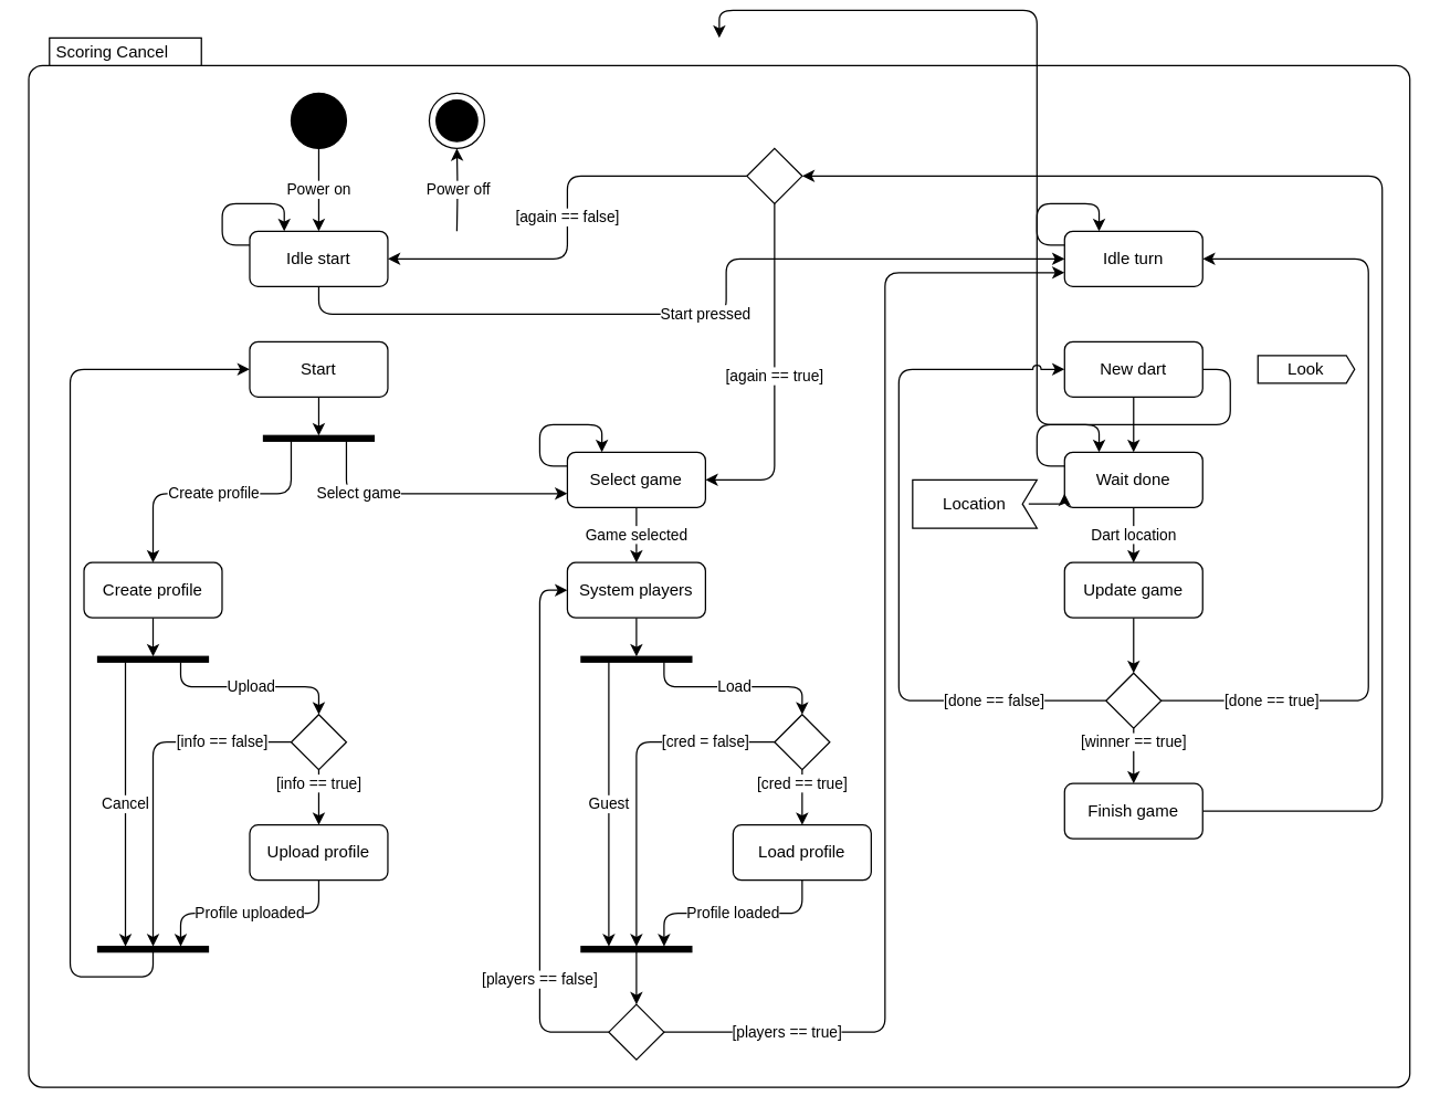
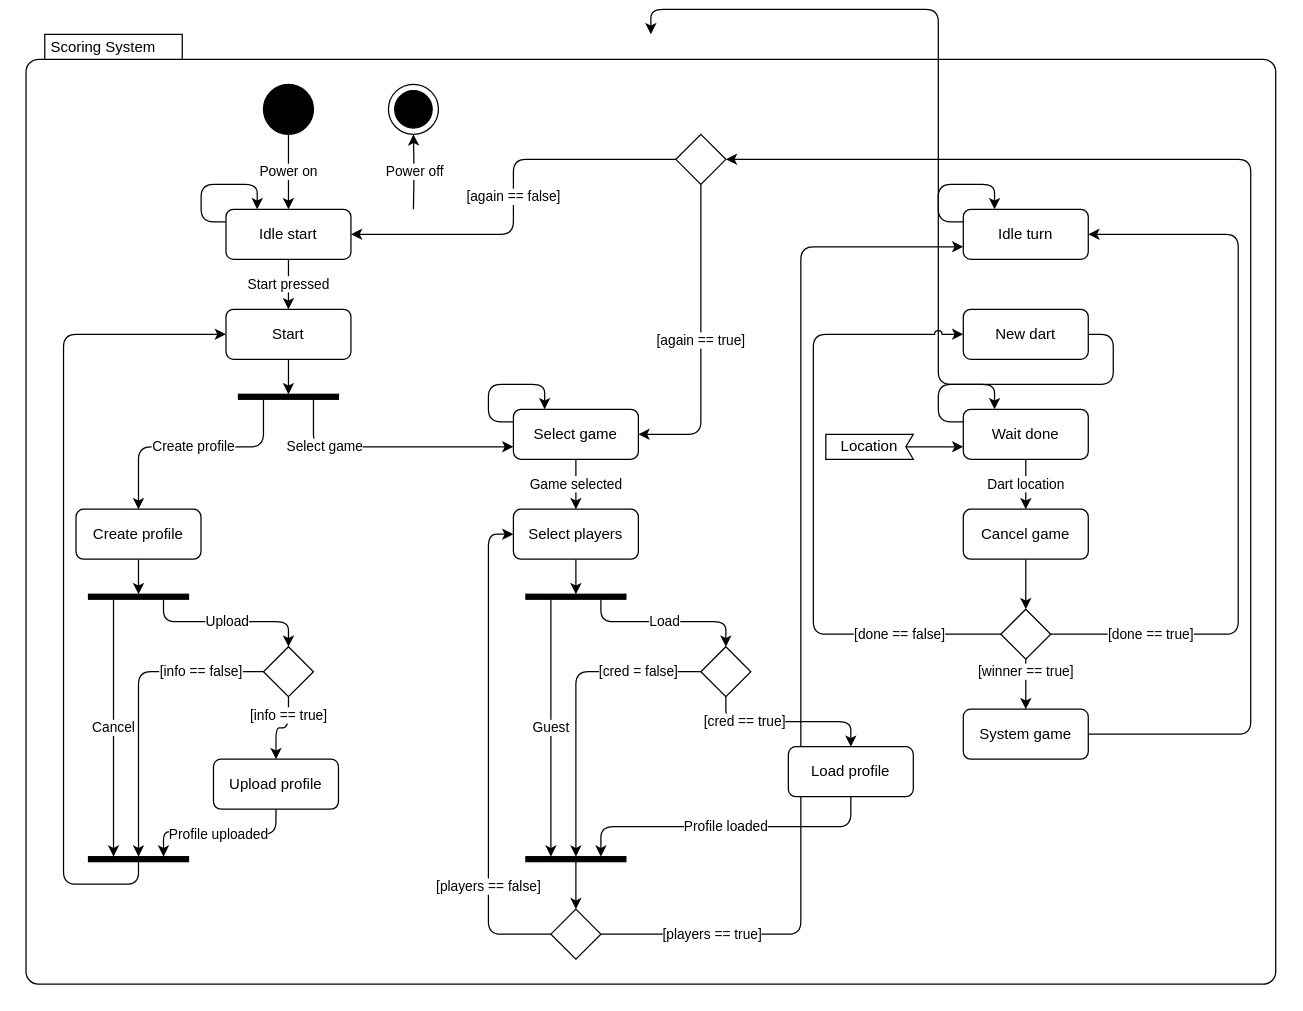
  <mxCell id="0" />
  <mxCell id="1" parent="0" />
- <mxCell id="2" value="Scoring Cancel" style="shape=mxgraph.sysml.compState;align=left;verticalAlign=top;spacingTop=-3;spacingLeft=18;strokeWidth=1;recursiveResize=0;" parent="1" vertex="1"><mxGeometry width="1000" height="760" as="geometry" x="20" y="20" /></mxCell>
+ <mxCell id="2" value="Scoring System" style="shape=mxgraph.sysml.compState;align=left;verticalAlign=top;spacingTop=-3;spacingLeft=18;strokeWidth=1;recursiveResize=0;" parent="1" vertex="1"><mxGeometry width="1000" height="760" as="geometry" x="20" y="20" /></mxCell>
  <mxCell id="3" value="Power off" style="edgeStyle=orthogonalEdgeStyle;rounded=1;orthogonalLoop=1;jettySize=auto;html=1;strokeColor=#000000;entryX=0.5;entryY=1;entryDx=0;entryDy=0;entryPerimeter=0;" parent="1" target="4" edge="1"><mxGeometry relative="1" as="geometry"><mxPoint x="330.412" y="150" as="targetPoint" /><mxPoint x="330" y="160" as="sourcePoint" /></mxGeometry></mxCell>
  <mxCell id="4" value="" style="shape=mxgraph.sysml.actFinal;html=1;verticalLabelPosition=bottom;labelBackgroundColor=#ffffff;verticalAlign=top;" parent="1" vertex="1"><mxGeometry x="310" y="60" width="40" height="40" as="geometry" /></mxCell>
  <mxCell id="5" value="Power on" style="edgeStyle=orthogonalEdgeStyle;rounded=1;orthogonalLoop=1;jettySize=auto;html=1;exitX=0.5;exitY=1;exitDx=0;exitDy=0;entryX=0.5;entryY=0;entryDx=0;entryDy=0;strokeColor=#000000;" parent="1" source="6" target="8" edge="1"><mxGeometry relative="1" as="geometry" /></mxCell>
  <mxCell id="6" value="" style="shape=ellipse;html=1;fillColor=#000000;fontSize=18;fontColor=#ffffff;" parent="1" vertex="1"><mxGeometry x="210" y="60" width="40" height="40" as="geometry" /></mxCell>
- <mxCell id="7" value="Start pressed" style="edgeStyle=orthogonalEdgeStyle;rounded=1;jumpStyle=arc;orthogonalLoop=1;jettySize=auto;html=1;exitX=0.5;exitY=1;exitDx=0;exitDy=0;" parent="1" source="8" target="34" edge="1"><mxGeometry relative="1" as="geometry" /></mxCell>
+ <mxCell id="7" value="Start pressed" style="edgeStyle=orthogonalEdgeStyle;rounded=1;jumpStyle=arc;orthogonalLoop=1;jettySize=auto;html=1;exitX=0.5;exitY=1;exitDx=0;exitDy=0;entryX=0.5;entryY=0;entryDx=0;entryDy=0;" parent="1" source="8" target="19" edge="1"><mxGeometry relative="1" as="geometry" /></mxCell>
  <mxCell id="8" value="Idle start" style="shape=rect;rounded=1;html=1;whiteSpace=wrap;align=center;" parent="1" vertex="1"><mxGeometry x="180" y="160" width="100" height="40" as="geometry" /></mxCell>
  <mxCell id="9" value="" style="edgeStyle=orthogonalEdgeStyle;rounded=1;orthogonalLoop=1;jettySize=auto;html=1;exitX=0;exitY=0.25;exitDx=0;exitDy=0;entryX=0.25;entryY=0;entryDx=0;entryDy=0;" parent="1" source="8" target="8" edge="1"><mxGeometry relative="1" as="geometry"><Array as="points"><mxPoint x="160.06" y="170" /><mxPoint x="160.06" y="140" /><mxPoint x="205.06" y="140" /></Array></mxGeometry></mxCell>
  <mxCell id="10" value="Create profile" style="edgeStyle=orthogonalEdgeStyle;rounded=1;orthogonalLoop=1;jettySize=auto;html=1;exitX=1;exitY=0.75;exitDx=0;exitDy=0;entryX=0.5;entryY=0;entryDx=0;entryDy=0;" parent="1" source="12" target="14" edge="1"><mxGeometry relative="1" as="geometry"><Array as="points"><mxPoint x="210" y="350" /><mxPoint x="110" y="350" /></Array></mxGeometry></mxCell>
  <mxCell id="11" value="Select game" style="edgeStyle=orthogonalEdgeStyle;rounded=1;orthogonalLoop=1;jettySize=auto;html=1;exitX=1;exitY=0.25;exitDx=0;exitDy=0;entryX=0;entryY=0.75;entryDx=0;entryDy=0;" parent="1" source="12" target="28" edge="1"><mxGeometry x="-0.529" relative="1" as="geometry"><mxPoint x="310" y="340" as="targetPoint" /><Array as="points"><mxPoint x="250" y="350" /></Array><mxPoint as="offset" /></mxGeometry></mxCell>
  <mxCell id="12" value="" style="shape=rect;html=1;fillColor=#000000;verticalLabelPosition=bottom;verticalAlignment=top;rotation=90;" parent="1" vertex="1"><mxGeometry x="228" y="270" width="4" height="80" as="geometry" /></mxCell>
  <mxCell id="13" style="edgeStyle=orthogonalEdgeStyle;rounded=1;orthogonalLoop=1;jettySize=auto;html=1;exitX=0.5;exitY=1;exitDx=0;exitDy=0;entryX=0;entryY=0.5;entryDx=0;entryDy=0;" parent="1" source="14" target="17" edge="1"><mxGeometry relative="1" as="geometry"><mxPoint x="110" y="508" as="targetPoint" /></mxGeometry></mxCell>
  <mxCell id="14" value="Create profile" style="shape=rect;rounded=1;html=1;whiteSpace=wrap;align=center;" parent="1" vertex="1"><mxGeometry x="60" y="400" width="100" height="40" as="geometry" /></mxCell>
  <mxCell id="15" value="Upload" style="edgeStyle=orthogonalEdgeStyle;rounded=1;orthogonalLoop=1;jettySize=auto;html=1;exitX=1;exitY=0.25;exitDx=0;exitDy=0;entryX=0.5;entryY=0;entryDx=0;entryDy=0;" parent="1" source="17" target="22" edge="1"><mxGeometry relative="1" as="geometry"><mxPoint x="130" y="520" as="targetPoint" /><Array as="points"><mxPoint x="130" y="490" /><mxPoint x="230" y="490" /></Array></mxGeometry></mxCell>
  <mxCell id="16" value="Cancel" style="edgeStyle=orthogonalEdgeStyle;rounded=1;orthogonalLoop=1;jettySize=auto;html=1;exitX=1;exitY=0.75;exitDx=0;exitDy=0;entryX=0;entryY=0.75;entryDx=0;entryDy=0;" parent="1" source="17" target="26" edge="1"><mxGeometry relative="1" as="geometry" /></mxCell>
  <mxCell id="17" value="" style="shape=rect;html=1;fillColor=#000000;verticalLabelPosition=bottom;verticalAlignment=top;rotation=90;" parent="1" vertex="1"><mxGeometry x="108" y="430" width="4" height="80" as="geometry" /></mxCell>
  <mxCell id="18" style="edgeStyle=orthogonalEdgeStyle;rounded=1;orthogonalLoop=1;jettySize=auto;html=1;exitX=0.5;exitY=1;exitDx=0;exitDy=0;entryX=0;entryY=0.5;entryDx=0;entryDy=0;" parent="1" source="19" target="12" edge="1"><mxGeometry relative="1" as="geometry" /></mxCell>
  <mxCell id="19" value="Start" style="shape=rect;rounded=1;html=1;whiteSpace=wrap;align=center;" parent="1" vertex="1"><mxGeometry x="180" y="240" width="100" height="40" as="geometry" /></mxCell>
  <mxCell id="20" value="[info == true]" style="edgeStyle=orthogonalEdgeStyle;rounded=1;orthogonalLoop=1;jettySize=auto;html=1;exitX=0.5;exitY=1;exitDx=0;exitDy=0;entryX=0.5;entryY=0;entryDx=0;entryDy=0;" parent="1" source="22" target="24" edge="1"><mxGeometry x="-0.5" relative="1" as="geometry"><mxPoint as="offset" /></mxGeometry></mxCell>
  <mxCell id="21" value="[info == false]" style="edgeStyle=orthogonalEdgeStyle;rounded=1;orthogonalLoop=1;jettySize=auto;html=1;exitX=0;exitY=0.5;exitDx=0;exitDy=0;entryX=0;entryY=0.5;entryDx=0;entryDy=0;" parent="1" source="22" target="26" edge="1"><mxGeometry x="-0.597" relative="1" as="geometry"><mxPoint as="offset" /></mxGeometry></mxCell>
  <mxCell id="22" value="" style="shape=rhombus;html=1;labelPosition=right;align=left;verticalAlign=middle" parent="1" vertex="1"><mxGeometry x="210" y="510" width="40" height="40" as="geometry" /></mxCell>
  <mxCell id="23" value="Profile uploaded" style="edgeStyle=orthogonalEdgeStyle;rounded=1;orthogonalLoop=1;jettySize=auto;html=1;exitX=0.5;exitY=1;exitDx=0;exitDy=0;entryX=0;entryY=0.25;entryDx=0;entryDy=0;" parent="1" source="24" target="26" edge="1"><mxGeometry relative="1" as="geometry" /></mxCell>
- <mxCell id="24" value="Upload profile" style="shape=rect;rounded=1;html=1;whiteSpace=wrap;align=center;" parent="1" vertex="1"><mxGeometry x="180" y="590" width="100" height="40" as="geometry" /></mxCell>
+ <mxCell id="24" value="Upload profile" style="shape=rect;rounded=1;html=1;whiteSpace=wrap;align=center;" parent="1" vertex="1"><mxGeometry x="170" y="600" width="100" height="40" as="geometry" /></mxCell>
  <mxCell id="25" style="edgeStyle=orthogonalEdgeStyle;rounded=1;orthogonalLoop=1;jettySize=auto;html=1;exitX=1;exitY=0.5;exitDx=0;exitDy=0;entryX=0;entryY=0.5;entryDx=0;entryDy=0;" parent="1" source="26" target="19" edge="1"><mxGeometry relative="1" as="geometry"><Array as="points"><mxPoint x="110" y="700" /><mxPoint x="50" y="700" /><mxPoint x="50" y="260" /></Array></mxGeometry></mxCell>
  <mxCell id="26" value="" style="shape=rect;html=1;fillColor=#000000;verticalLabelPosition=bottom;verticalAlignment=top;rotation=90;" parent="1" vertex="1"><mxGeometry x="108" y="640" width="4" height="80" as="geometry" /></mxCell>
  <mxCell id="27" value="Game selected" style="edgeStyle=orthogonalEdgeStyle;rounded=0;orthogonalLoop=1;jettySize=auto;html=1;exitX=0.5;exitY=1;exitDx=0;exitDy=0;entryX=0.5;entryY=0;entryDx=0;entryDy=0;" edge="1" parent="1" source="28" target="30"><mxGeometry relative="1" as="geometry" /></mxCell>
  <mxCell id="28" value="Select game" style="shape=rect;rounded=1;html=1;whiteSpace=wrap;align=center;" parent="1" vertex="1"><mxGeometry x="410" y="320" width="100" height="40" as="geometry" /></mxCell>
  <mxCell id="29" style="edgeStyle=orthogonalEdgeStyle;rounded=1;orthogonalLoop=1;jettySize=auto;html=1;exitX=0.5;exitY=1;exitDx=0;exitDy=0;entryX=0;entryY=0.5;entryDx=0;entryDy=0;" parent="1" source="30" target="55" edge="1"><mxGeometry relative="1" as="geometry"><mxPoint x="460" y="468" as="targetPoint" /></mxGeometry></mxCell>
- <mxCell id="30" value="System players" style="shape=rect;rounded=1;html=1;whiteSpace=wrap;align=center;" parent="1" vertex="1"><mxGeometry x="410" y="400" width="100" height="40" as="geometry" /></mxCell>
+ <mxCell id="30" value="Select players" style="shape=rect;rounded=1;html=1;whiteSpace=wrap;align=center;" parent="1" vertex="1"><mxGeometry x="410" y="400" width="100" height="40" as="geometry" /></mxCell>
  <mxCell id="31" value="[players == false]" style="edgeStyle=orthogonalEdgeStyle;rounded=1;orthogonalLoop=1;jettySize=auto;html=1;exitX=0;exitY=0.5;exitDx=0;exitDy=0;entryX=0;entryY=0.5;entryDx=0;entryDy=0;" parent="1" source="33" target="30" edge="1"><mxGeometry x="-0.548" relative="1" as="geometry"><mxPoint as="offset" /></mxGeometry></mxCell>
  <mxCell id="32" value="[players == true]" style="edgeStyle=orthogonalEdgeStyle;rounded=1;jumpStyle=arc;orthogonalLoop=1;jettySize=auto;html=1;exitX=1;exitY=0.5;exitDx=0;exitDy=0;entryX=0;entryY=0.75;entryDx=0;entryDy=0;" parent="1" source="33" target="34" edge="1"><mxGeometry x="-0.787" relative="1" as="geometry"><Array as="points"><mxPoint x="640" y="740" /><mxPoint x="640" y="190" /></Array><mxPoint as="offset" /></mxGeometry></mxCell>
  <mxCell id="33" value="" style="shape=rhombus;html=1;labelPosition=right;align=left;verticalAlign=middle" parent="1" vertex="1"><mxGeometry x="440" y="720" width="40" height="40" as="geometry" /></mxCell>
  <mxCell id="34" value="Idle turn" style="shape=rect;rounded=1;html=1;whiteSpace=wrap;align=center;" parent="1" vertex="1"><mxGeometry x="770" y="160" width="100" height="40" as="geometry" /></mxCell>
  <mxCell id="35" style="edgeStyle=orthogonalEdgeStyle;rounded=1;orthogonalLoop=1;jettySize=auto;html=1;exitX=1;exitY=0.5;exitDx=0;exitDy=0;" parent="1" source="37" target="2" edge="1"><mxGeometry relative="1" as="geometry" /></mxCell>
- <mxCell id="36" style="edgeStyle=orthogonalEdgeStyle;rounded=1;orthogonalLoop=1;jettySize=auto;html=1;exitX=0.5;exitY=1;exitDx=0;exitDy=0;entryX=0.5;entryY=0;entryDx=0;entryDy=0;" parent="1" source="37" target="40" edge="1"><mxGeometry relative="1" as="geometry" /></mxCell>
  <mxCell id="37" value="New dart" style="shape=rect;rounded=1;html=1;whiteSpace=wrap;align=center;" parent="1" vertex="1"><mxGeometry x="770" y="240" width="100" height="40" as="geometry" /></mxCell>
- <mxCell id="38" value="Look" style="shape=mxgraph.sysml.sendSigAct;whiteSpace=wrap;align=center;" parent="1" vertex="1"><mxGeometry x="910" y="250" width="70" height="20" as="geometry" /></mxCell>
  <mxCell id="39" value="Dart location" style="edgeStyle=orthogonalEdgeStyle;rounded=1;orthogonalLoop=1;jettySize=auto;html=1;exitX=0.5;exitY=1;exitDx=0;exitDy=0;entryX=0.5;entryY=0;entryDx=0;entryDy=0;" parent="1" source="40" target="42" edge="1"><mxGeometry relative="1" as="geometry" /></mxCell>
  <mxCell id="40" value="Wait done" style="shape=rect;rounded=1;html=1;whiteSpace=wrap;align=center;" parent="1" vertex="1"><mxGeometry x="770" y="320" width="100" height="40" as="geometry" /></mxCell>
  <mxCell id="41" style="edgeStyle=orthogonalEdgeStyle;rounded=1;orthogonalLoop=1;jettySize=auto;html=1;exitX=0.5;exitY=1;exitDx=0;exitDy=0;entryX=0.5;entryY=0;entryDx=0;entryDy=0;" parent="1" source="42" target="48" edge="1"><mxGeometry relative="1" as="geometry" /></mxCell>
- <mxCell id="42" value="Update game" style="shape=rect;rounded=1;html=1;whiteSpace=wrap;align=center;" parent="1" vertex="1"><mxGeometry x="770" y="400" width="100" height="40" as="geometry" /></mxCell>
+ <mxCell id="42" value="Cancel game" style="shape=rect;rounded=1;html=1;whiteSpace=wrap;align=center;" parent="1" vertex="1"><mxGeometry x="770" y="400" width="100" height="40" as="geometry" /></mxCell>
  <mxCell id="43" style="edgeStyle=orthogonalEdgeStyle;rounded=1;orthogonalLoop=1;jettySize=auto;html=1;exitX=0;exitY=0.5;exitDx=6;exitDy=0;exitPerimeter=0;entryX=0;entryY=0.75;entryDx=0;entryDy=0;" parent="1" source="44" target="40" edge="1"><mxGeometry relative="1" as="geometry" /></mxCell>
- <mxCell id="44" value="Location" style="shape=mxgraph.sysml.accEvent;flipH=1;whiteSpace=wrap;align=center;" parent="1" vertex="1"><mxGeometry x="660" y="340" width="90" height="35" as="geometry" /></mxCell>
+ <mxCell id="44" value="Location" style="shape=mxgraph.sysml.accEvent;flipH=1;whiteSpace=wrap;align=center;" parent="1" vertex="1"><mxGeometry x="660" y="340" width="70" height="20" as="geometry" /></mxCell>
  <mxCell id="45" value="[winner == true]" style="edgeStyle=orthogonalEdgeStyle;rounded=1;orthogonalLoop=1;jettySize=auto;html=1;exitX=0.5;exitY=1;exitDx=0;exitDy=0;entryX=0.5;entryY=0;entryDx=0;entryDy=0;" parent="1" source="48" target="50" edge="1"><mxGeometry x="-0.5" relative="1" as="geometry"><mxPoint as="offset" /></mxGeometry></mxCell>
  <mxCell id="46" value="[done == false]" style="edgeStyle=orthogonalEdgeStyle;rounded=1;orthogonalLoop=1;jettySize=auto;html=1;exitX=0;exitY=0.5;exitDx=0;exitDy=0;entryX=0;entryY=0.5;entryDx=0;entryDy=0;jumpStyle=arc;" parent="1" source="48" target="37" edge="1"><mxGeometry x="-0.683" relative="1" as="geometry"><Array as="points"><mxPoint x="650" y="500" /><mxPoint x="650" y="260" /></Array><mxPoint as="offset" /></mxGeometry></mxCell>
  <mxCell id="47" value="[done == true]" style="edgeStyle=orthogonalEdgeStyle;rounded=1;jumpStyle=arc;orthogonalLoop=1;jettySize=auto;html=1;exitX=1;exitY=0.5;exitDx=0;exitDy=0;entryX=1;entryY=0.5;entryDx=0;entryDy=0;" parent="1" source="48" target="34" edge="1"><mxGeometry x="-0.728" relative="1" as="geometry"><Array as="points"><mxPoint x="990" y="500" /><mxPoint x="990" y="180" /></Array><mxPoint as="offset" /></mxGeometry></mxCell>
  <mxCell id="48" value="" style="shape=rhombus;html=1;labelPosition=right;align=left;verticalAlign=middle" parent="1" vertex="1"><mxGeometry x="800" y="480" width="40" height="40" as="geometry" /></mxCell>
  <mxCell id="49" style="edgeStyle=orthogonalEdgeStyle;rounded=1;orthogonalLoop=1;jettySize=auto;html=1;exitX=1;exitY=0.5;exitDx=0;exitDy=0;entryX=1;entryY=0.5;entryDx=0;entryDy=0;" edge="1" parent="1" source="50" target="67"><mxGeometry relative="1" as="geometry"><Array as="points"><mxPoint x="1000" y="580" /><mxPoint x="1000" y="120" /></Array></mxGeometry></mxCell>
- <mxCell id="50" value="Finish game" style="shape=rect;rounded=1;html=1;whiteSpace=wrap;align=center;" parent="1" vertex="1"><mxGeometry x="770" y="560" width="100" height="40" as="geometry" /></mxCell>
+ <mxCell id="50" value="System game" style="shape=rect;rounded=1;html=1;whiteSpace=wrap;align=center;" parent="1" vertex="1"><mxGeometry x="770" y="560" width="100" height="40" as="geometry" /></mxCell>
  <mxCell id="51" style="edgeStyle=orthogonalEdgeStyle;rounded=1;jumpStyle=arc;orthogonalLoop=1;jettySize=auto;html=1;exitX=0;exitY=0.25;exitDx=0;exitDy=0;entryX=0.25;entryY=0;entryDx=0;entryDy=0;" parent="1" source="34" target="34" edge="1"><mxGeometry relative="1" as="geometry"><Array as="points"><mxPoint x="750" y="170" /><mxPoint x="750" y="140" /><mxPoint x="795" y="140" /></Array></mxGeometry></mxCell>
  <mxCell id="52" style="edgeStyle=orthogonalEdgeStyle;rounded=1;jumpStyle=arc;orthogonalLoop=1;jettySize=auto;html=1;exitX=0;exitY=0.25;exitDx=0;exitDy=0;entryX=0.25;entryY=0;entryDx=0;entryDy=0;" parent="1" source="40" target="40" edge="1"><mxGeometry relative="1" as="geometry"><Array as="points"><mxPoint x="750" y="330" /><mxPoint x="750" y="300" /><mxPoint x="795" y="300" /></Array></mxGeometry></mxCell>
  <mxCell id="53" value="Load" style="edgeStyle=orthogonalEdgeStyle;rounded=1;orthogonalLoop=1;jettySize=auto;html=1;exitX=1;exitY=0.25;exitDx=0;exitDy=0;entryX=0.5;entryY=0;entryDx=0;entryDy=0;" parent="1" source="55" target="58" edge="1"><mxGeometry relative="1" as="geometry"><mxPoint x="480" y="520" as="targetPoint" /><Array as="points"><mxPoint x="480" y="490" /><mxPoint x="580" y="490" /></Array></mxGeometry></mxCell>
  <mxCell id="54" value="Guest" style="edgeStyle=orthogonalEdgeStyle;rounded=1;orthogonalLoop=1;jettySize=auto;html=1;exitX=1;exitY=0.75;exitDx=0;exitDy=0;entryX=0;entryY=0.75;entryDx=0;entryDy=0;" parent="1" source="55" target="62" edge="1"><mxGeometry relative="1" as="geometry" /></mxCell>
  <mxCell id="55" value="" style="shape=rect;html=1;fillColor=#000000;verticalLabelPosition=bottom;verticalAlignment=top;rotation=90;" parent="1" vertex="1"><mxGeometry x="458" y="430" width="4" height="80" as="geometry" /></mxCell>
  <mxCell id="56" value="[cred == true]" style="edgeStyle=orthogonalEdgeStyle;rounded=1;orthogonalLoop=1;jettySize=auto;html=1;exitX=0.5;exitY=1;exitDx=0;exitDy=0;entryX=0.5;entryY=0;entryDx=0;entryDy=0;" parent="1" source="58" target="60" edge="1"><mxGeometry x="-0.5" relative="1" as="geometry"><mxPoint as="offset" /></mxGeometry></mxCell>
  <mxCell id="57" value="[cred = false]" style="edgeStyle=orthogonalEdgeStyle;rounded=1;orthogonalLoop=1;jettySize=auto;html=1;exitX=0;exitY=0.5;exitDx=0;exitDy=0;entryX=0;entryY=0.5;entryDx=0;entryDy=0;" parent="1" source="58" target="62" edge="1"><mxGeometry x="-0.597" relative="1" as="geometry"><mxPoint as="offset" /></mxGeometry></mxCell>
  <mxCell id="58" value="" style="shape=rhombus;html=1;labelPosition=right;align=left;verticalAlign=middle" parent="1" vertex="1"><mxGeometry x="560" y="510" width="40" height="40" as="geometry" /></mxCell>
  <mxCell id="59" value="Profile loaded" style="edgeStyle=orthogonalEdgeStyle;rounded=1;orthogonalLoop=1;jettySize=auto;html=1;exitX=0.5;exitY=1;exitDx=0;exitDy=0;entryX=0;entryY=0.25;entryDx=0;entryDy=0;" parent="1" source="60" target="62" edge="1"><mxGeometry relative="1" as="geometry" /></mxCell>
- <mxCell id="60" value="Load profile" style="shape=rect;rounded=1;html=1;whiteSpace=wrap;align=center;" parent="1" vertex="1"><mxGeometry x="530" y="590" width="100" height="40" as="geometry" /></mxCell>
+ <mxCell id="60" value="Load profile" style="shape=rect;rounded=1;html=1;whiteSpace=wrap;align=center;" parent="1" vertex="1"><mxGeometry x="630" y="590" width="100" height="40" as="geometry" /></mxCell>
  <mxCell id="61" style="edgeStyle=orthogonalEdgeStyle;rounded=1;jumpStyle=arc;orthogonalLoop=1;jettySize=auto;html=1;exitX=1;exitY=0.5;exitDx=0;exitDy=0;entryX=0.5;entryY=0;entryDx=0;entryDy=0;" parent="1" source="62" target="33" edge="1"><mxGeometry relative="1" as="geometry" /></mxCell>
  <mxCell id="62" value="" style="shape=rect;html=1;fillColor=#000000;verticalLabelPosition=bottom;verticalAlignment=top;rotation=90;" parent="1" vertex="1"><mxGeometry x="458" y="640" width="4" height="80" as="geometry" /></mxCell>
  <mxCell id="63" style="edgeStyle=orthogonalEdgeStyle;rounded=1;orthogonalLoop=1;jettySize=auto;html=1;exitX=0;exitY=0.5;exitDx=6;exitDy=0;exitPerimeter=0;strokeColor=none;" edge="1" parent="1"><mxGeometry relative="1" as="geometry"><mxPoint x="440" y="220" as="targetPoint" /><mxPoint x="364" y="230" as="sourcePoint" /></mxGeometry></mxCell>
  <mxCell id="64" style="edgeStyle=orthogonalEdgeStyle;rounded=1;orthogonalLoop=1;jettySize=auto;html=1;exitX=0;exitY=0.25;exitDx=0;exitDy=0;entryX=0.25;entryY=0;entryDx=0;entryDy=0;" edge="1" parent="1" source="28" target="28"><mxGeometry relative="1" as="geometry"><Array as="points"><mxPoint x="390" y="330" /><mxPoint x="390" y="300" /><mxPoint x="435" y="300" /></Array></mxGeometry></mxCell>
  <mxCell id="65" value="[again == true]" style="edgeStyle=orthogonalEdgeStyle;rounded=1;orthogonalLoop=1;jettySize=auto;html=1;exitX=0.5;exitY=1;exitDx=0;exitDy=0;entryX=1;entryY=0.5;entryDx=0;entryDy=0;" edge="1" parent="1" source="67" target="28"><mxGeometry relative="1" as="geometry" /></mxCell>
  <mxCell id="66" value="[again == false]" style="edgeStyle=orthogonalEdgeStyle;rounded=1;orthogonalLoop=1;jettySize=auto;html=1;exitX=0;exitY=0.5;exitDx=0;exitDy=0;entryX=1;entryY=0.5;entryDx=0;entryDy=0;" edge="1" parent="1" source="67" target="8"><mxGeometry relative="1" as="geometry" /></mxCell>
  <mxCell id="67" value="" style="shape=rhombus;html=1;labelPosition=right;align=left;verticalAlign=middle" vertex="1" parent="1"><mxGeometry x="540" y="100" width="40" height="40" as="geometry" /></mxCell>
